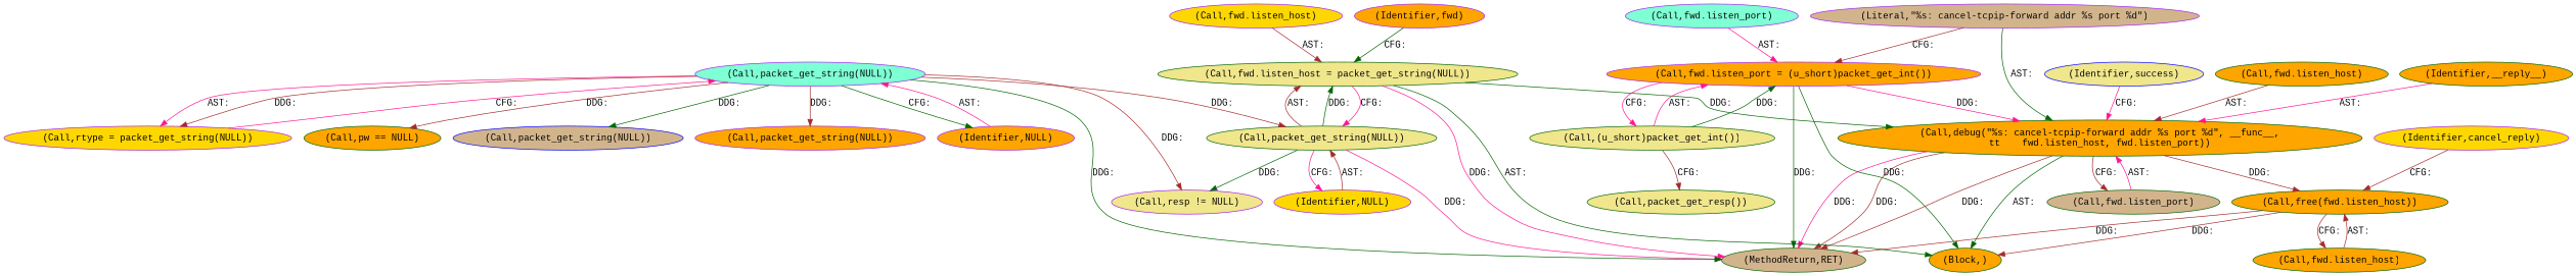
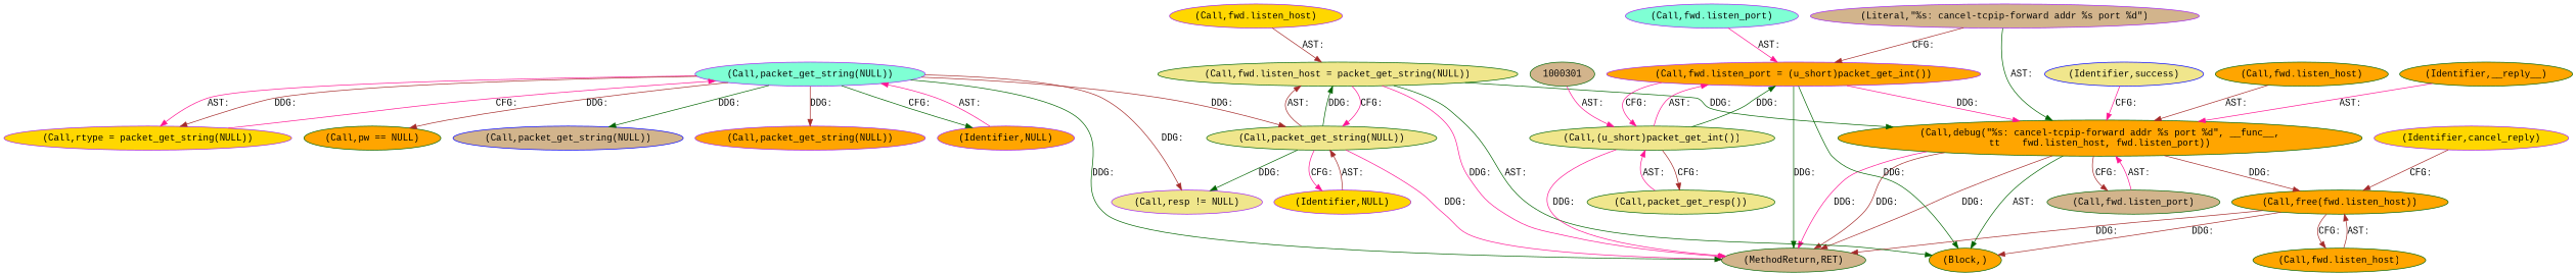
  digraph {
    fontname="Liberation Mono"
    node [color=darkgreen fillcolor=orange fontname="Liberation Mono" style=filled]
    edge [color=brown fontname="Liberation Mono"]
    n1 [label="(Call,free(fwd.listen_host))"]
    n2 [fillcolor=tan label="(MethodReturn,RET)"]
    n3 [label="(Call,fwd.listen_host)"]
    n4 [label="(Block,)"]
    n5 [label="(Call,debug(\"%s: cancel-tcpip-forward addr %s port %d\", __func__,\n\t\t    fwd.listen_host, fwd.listen_port))"]
    n6 [fillcolor=tan label="(Call,fwd.listen_port)"]
    n7 [fillcolor=khaki label="(Call,fwd.listen_host = packet_get_string(NULL))"]
    n8 [fillcolor=khaki label="(Call,packet_get_string(NULL))"]
    n9 [color=purple fillcolor=gold label="(Identifier,NULL)"]
    n10 [color=purple fillcolor=khaki label="(Call,resp != NULL)"]
    n11 [color=purple fillcolor=aquamarine label="(Call,packet_get_string(NULL))"]
    n12 [color=purple label="(Identifier,NULL)"]
    n13 [color=purple fillcolor=gold label="(Call,rtype = packet_get_string(NULL))"]
    n14 [label="(Call,pw == NULL)"]
    n15 [color=blue fillcolor=tan label="(Call,packet_get_string(NULL))"]
    n16 [color=purple label="(Call,packet_get_string(NULL))"]
    n17 [color=purple label="(Call,fwd.listen_port = (u_short)packet_get_int())"]
    n18 [fillcolor=khaki label="(Call,(u_short)packet_get_int())"]
    n19 [fillcolor=khaki label="(Call,packet_get_resp())"]
    n20 [color=purple fillcolor=gold label="(Call,fwd.listen_host)"]
    n21 [color=blue fillcolor=khaki label="(Identifier,success)"]
    n22 [label="(Call,fwd.listen_host)"]
-   n23 [color=purple label="(Identifier,fwd)"]
    n24 [color=purple fillcolor=aquamarine label="(Call,fwd.listen_port)"]
    n25 [color=purple fillcolor=gold label="(Identifier,cancel_reply)"]
    n26 [color=purple fillcolor=tan label="(Literal,\"%s: cancel-tcpip-forward addr %s port %d\")"]
    n27 [label="(Identifier,__reply__)"]
+   1000301 [fillcolor=tan]
    n1 -> n2 [label="DDG: "]
    n1 -> n3 [label="CFG: "]
    n1 -> n4 [label="DDG: "]
    n3 -> n1 [label="AST: "]
    n5 -> n1 [label="DDG: "]
    n5 -> n2 [color=deeppink label="DDG: "]
    n5 -> n2 [label="DDG: "]
    n5 -> n2 [label="DDG: "]
    n5 -> n4 [color=darkgreen label="AST: "]
    n5 -> n6 [label="CFG: "]
    n6 -> n5 [color=deeppink label="AST: "]
    n7 -> n2 [color=deeppink label="DDG: "]
    n7 -> n4 [color=darkgreen label="AST: "]
    n7 -> n5 [color=darkgreen label="DDG: "]
    n7 -> n8 [color=deeppink label="CFG: "]
    n8 -> n2 [color=deeppink label="DDG: "]
    n8 -> n7 [label="AST: "]
    n8 -> n7 [color=darkgreen label="DDG: "]
    n8 -> n9 [color=deeppink label="CFG: "]
    n8 -> n10 [color=darkgreen label="DDG: "]
    n9 -> n8 [label="AST: "]
    n11 -> n2 [color=darkgreen label="DDG: "]
    n11 -> n8 [label="DDG: "]
    n11 -> n10 [label="DDG: "]
    n11 -> n12 [color=darkgreen label="CFG: "]
    n11 -> n13 [color=deeppink label="AST: "]
    n11 -> n13 [label="DDG: "]
    n11 -> n14 [label="DDG: "]
    n11 -> n15 [color=darkgreen label="DDG: "]
    n11 -> n16 [label="DDG: "]
    n12 -> n11 [color=deeppink label="AST: "]
    n13 -> n11 [color=deeppink label="CFG: "]
    n17 -> n2 [color=darkgreen label="DDG: "]
    n17 -> n4 [color=darkgreen label="DDG: "]
    n17 -> n5 [color=deeppink label="DDG: "]
    n17 -> n18 [color=deeppink label="CFG: "]
+   n18 -> n2 [color=deeppink label="DDG: "]
    n18 -> n17 [color=deeppink label="AST: "]
    n18 -> n17 [color=darkgreen label="DDG: "]
    n18 -> n19 [label="CFG: "]
+   n19 -> n18 [color=deeppink label="AST: "]
    n20 -> n7 [label="AST: "]
    n21 -> n5 [color=deeppink label="CFG: "]
    n22 -> n5 [label="AST: "]
-   n23 -> n7 [color=darkgreen label="CFG: "]
    n24 -> n17 [color=deeppink label="AST: "]
    n25 -> n1 [label="CFG: "]
    n26 -> n5 [color=darkgreen label="AST: "]
    n26 -> n17 [label="CFG: "]
    n27 -> n5 [color=deeppink label="AST: "]
+   1000301 -> n18 [color=deeppink label="AST: "]
  }
